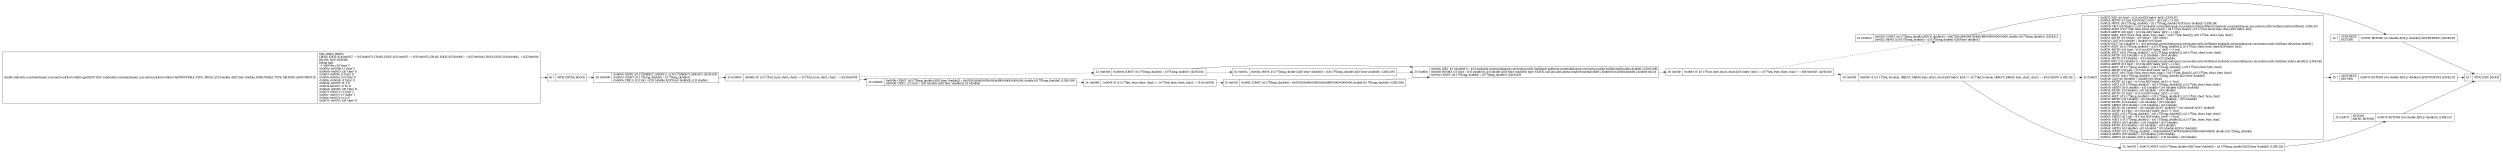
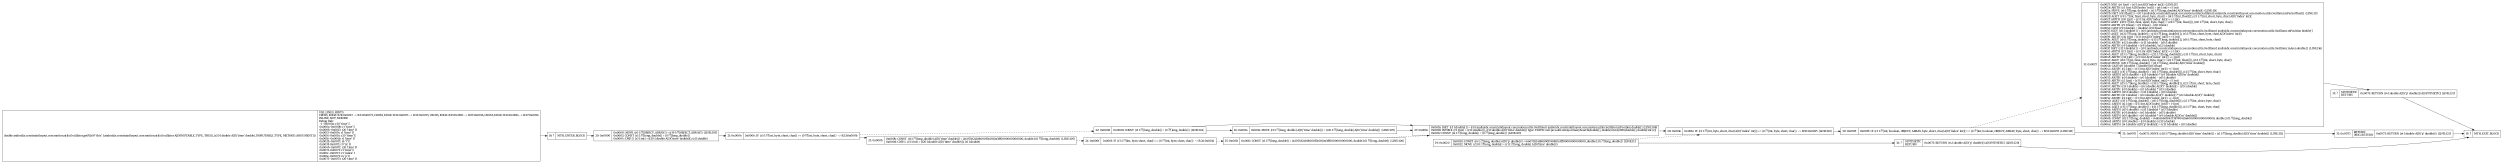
  digraph {
    fontname=Merriweather
    rankdir=LR
    node [fontname=Merriweather shape=record]
    edge [fontname=Merriweather]
    n1 [label="{18\:\ ?|MTH_ENTER_BLOCK\l}"]
    n2 [label="{20\:\ 0x0000|0x0000: MOVE  (r0 I:??[OBJECT, ARRAY]) = (r19 I:??[OBJECT, ARRAY])  (LINE:103)\l0x0002: CONST  (r1 I:??[long, double]) = (0 ??[long, double]) \l0x0004: CMP_G  (r3 I:int) = (r20 I:double A[D('time' double)]), (r1 I:double) \l}"]
    n3 [label="{21\:\ 0x0006|0x0006: IF  (r3 I:??[int, byte, short, char]) \>= (0 ??[int, byte, short, char])  \-\> B:23:0x000b \l}"]
    n4 [label="{22\:\ 0x0008|0x0008: CONST  (r1 I:??[long, double]) = (0 ??[long, double])  (LINE:104)\l}"]
    n5 [label="{23\:\ 0x000b|0x000b: CONST  (r1 I:??[long, double] A[D('time' double)]) = (4607182418800017408(0x3ff0000000000000, double:1.0) ??[long, double])  (LINE:105)\l0x000d: CMP_L  (r3 I:int) = (r20 I:double A[D('time' double)]), (r1 I:double) \l}"]
    n6 [label="{27\:\ 0x0016|0x0016: IGET  (r3 I:double[]) = (r0 I:androidx.constraintlayout.core.motion.utils.Oscillator) androidx.constraintlayout.core.motion.utils.Oscillator.mPosition double[]  (LINE:108)\l0x0018: INVOKE  (r3 I:int) = (r3 I:double[]), (r1 I:double A[D('time' double)]) type: STATIC call: java.util.Arrays.binarySearch(double[], double):int A[MD:(double[], double):int (c)]\l0x001c: CONST  (r4 I:??[long, double]) = (0 ??[long, double])  (LINE:109)\l}"]
    n7 [label="{26\:\ 0x0014|0x0014: MOVE  (r1 I:??[long, double] A[D('time' double)]) = (r20 I:??[long, double] A[D('time' double)])  (LINE:105)\l}"]
    n8 [label="{24\:\ 0x000f|0x000f: IF  (r3 I:??[int, byte, short, char]) \<= (0 ??[int, byte, short, char])  \-\> B:26:0x0014 \l}"]
    n9 [label="{28\:\ 0x001e|0x001e: IF  (r3 I:??[int, byte, short, char] A[D('index' int)]) \<= (0 ??[int, byte, short, char])  \-\> B:30:0x0025  (LINE:110)\l}"]
    n10 [label="{29\:\ 0x0020|0x0020: CONST  (r4 I:??[long, double] A[D('p' double)]) = (4607182418800017408(0x3ff0000000000000, double:1.0) ??[long, double])  (LINE:111)\l0x0022: MOVE  (r20 I:??[long, double]) = (r1 I:??[long, double] A[D('time' double)]) \l}"]
    n11 [label="{30\:\ 0x0025|0x0025: IF  (r3 I:??[int, boolean, OBJECT, ARRAY, byte, short, char] A[D('index' int)]) == (0 ??[int, boolean, OBJECT, ARRAY, byte, short, char])  \-\> B:32:0x0071  (LINE:112)\l}"]
    n12 [label="{34\:\ ?|SYNTHETIC\lRETURN\l|0x0073: RETURN  (r4 I:double A[D('p' double)]) A[SYNTHETIC] (LINE:120)\l}"]
    n13 [label="{31\:\ 0x0027|0x0027: NEG  (r6 I:int) = (r3 I:int A[D('index' int)])  (LINE:113)\l0x0028: ARITH  (r3 I:int A[D('index' int)]) = (r6 I:int) + (\-1 int) \l0x002a: MOVE  (r6 I:??[long, double]) = (r1 I:??[long, double] A[D('time' double)])  (LINE:114)\l0x002b: IGET  (r8 I:float[]) = (r0 I:androidx.constraintlayout.core.motion.utils.Oscillator) androidx.constraintlayout.core.motion.utils.Oscillator.mPeriod float[]  (LINE:115)\l0x002d: AGET  (r9 I:??[int, float, short, byte, char]) = (r8 I:??[int, float][]), (r3 I:??[int, short, byte, char] A[D('index' int)]) \l0x002f: ARITH  (r10 I:int) = (r3 I:int A[D('index' int)]) + (\-1 int) \l0x0031: AGET  (r10 I:??[int, float, short, byte, char]) = (r8 I:??[int, float][]), (r10 I:??[int, short, byte, char]) \l0x0033: ARITH  (r9 I:float) = (r9 I:float) \- (r10 I:float) \l0x0034: CAST (r9 I:double) = (double) (r9 I:float) \l0x0035: IGET  (r11 I:double[]) = (r0 I:androidx.constraintlayout.core.motion.utils.Oscillator) androidx.constraintlayout.core.motion.utils.Oscillator.mPosition double[] \l0x0037: AGET  (r12 I:??[long, double]) = (r11 I:??[long, double][]), (r3 I:??[int, short, byte, char] A[D('index' int)]) \l0x0039: ARITH  (r14 I:int) = (r3 I:int A[D('index' int)]) + (\-1 int) \l0x003b: AGET  (r14 I:??[long, double]) = (r11 I:??[long, double][]), (r14 I:??[int, short, byte, char]) \l0x003d: ARITH  (r12 I:double) = (r12 I:double) \- (r14 I:double) \l0x003e: ARITH  (r9 I:double) = (r9 I:double) \/ (r12 I:double) \l0x003f: IGET  (r12 I:double[]) = (r0 I:androidx.constraintlayout.core.motion.utils.Oscillator) androidx.constraintlayout.core.motion.utils.Oscillator.mArea double[]  (LINE:116)\l0x0041: ARITH  (r13 I:int) = (r3 I:int A[D('index' int)]) + (\-1 int) \l0x0043: AGET  (r13 I:??[long, double]) = (r12 I:??[long, double][]), (r13 I:??[int, short, byte, char]) \l0x0045: ARITH  (r12 I:int) = (r3 I:int A[D('index' int)]) + (\-1 int) \l0x0047: AGET  (r8 I:??[int, float, short, byte, char]) = (r8 I:??[int, float][]), (r12 I:??[int, short, byte, char]) \l0x0049: MOVE  (r20 I:??[long, double]) = (r1 I:??[long, double] A[D('time' double)]) \l0x004b: CAST (r0 I:double) = (double) (r8 I:float) \l0x004c: ARITH  (r2 I:int) = (r3 I:int A[D('index' int)]) + (\-1 int) \l0x004e: AGET  (r15 I:??[long, double]) = (r11 I:??[long, double][]), (r2 I:??[int, short, byte, char]) \l0x0050: ARITH  (r15 I:double) = (r15 I:double) * (r9 I:double A[D('m' double)]) \l0x0052: ARITH  (r0 I:double) = (r0 I:double) \- (r15 I:double) \l0x0053: ARITH  (r2 I:int) = (r3 I:int A[D('index' int)]) + (\-1 int) \l0x0055: AGET  (r15 I:??[long, double]) = (r11 I:??[long, double][]), (r2 I:??[int, short, byte, char]) \l0x0057: ARITH  (r15 I:double) = (r6 I:double A[D('t' double)]) \- (r15 I:double) \l0x0059: ARITH  (r0 I:double) = (r0 I:double) * (r15 I:double) \l0x005b: ARITH  (r13 I:double) = (r13 I:double) + (r0 I:double) \l0x005c: ARITH  (r0 I:double) = (r6 I:double A[D('t' double)]) * (r6 I:double A[D('t' double)]) \l0x005e: ARITH  (r2 I:int) = (r3 I:int A[D('index' int)]) + (\-1 int) \l0x0060: AGET  (r15 I:??[long, double]) = (r11 I:??[long, double][]), (r2 I:??[int, short, byte, char]) \l0x0062: ARITH  (r2 I:int) = (r3 I:int A[D('index' int)]) + (\-1 int) \l0x0064: AGET  (r17 I:??[long, double]) = (r11 I:??[long, double][]), (r2 I:??[int, short, byte, char]) \l0x0066: ARITH  (r15 I:double) = (r15 I:double) * (r17 I:double) \l0x0068: ARITH  (r0 I:double) = (r0 I:double) \- (r15 I:double) \l0x0069: ARITH  (r0 I:double) = (r0 I:double) * (r9 I:double A[D('m' double)]) \l0x006b: CONST  (r11 I:??[long, double]) = (4611686018427387904(0x4000000000000000, double:2.0) ??[long, double]) \l0x006d: ARITH  (r0 I:double) = (r0 I:double) \/ (r11 I:double) \l0x006e: ARITH  (r4 I:double A[D('p' double)]) = (r13 I:double) + (r0 I:double) \l}"]
    n14 [label="{32\:\ 0x0071|0x0071: MOVE  (r20 I:??[long, double] A[D('time' double)]) = (r1 I:??[long, double] A[D('time' double)])  (LINE:112)\l}"]
    n15 [label="{19\:\ ?|MTH_EXIT_BLOCK\l}"]
    n16 [label="{35\:\ ?|SYNTHETIC\lRETURN\l|0x0073: RETURN  (r4 I:double A[D('p' double)]) A[SYNTHETIC] (LINE:120)\l}"]
-   n17 [label="{33\:\ 0x0073|RETURN\lARITH_RETURN\l|0x0073: RETURN  (r4 I:double A[D('p' double)])  (LINE:120)\l}"]
+   n17 [label="{33\:\ 0x0073|RETURN\lORIG_RETURN\l|0x0073: RETURN  (r4 I:double A[D('p' double)])  (LINE:120)\l}"]
    n18 [label="{25\:\ 0x0011|0x0011: CONST  (r1 I:??[long, double]) = (4607182418800017408(0x3ff0000000000000, double:1.0) ??[long, double])  (LINE:106)\l}"]
    n19 [label="{double androidx.constraintlayout.core.motion.utils.Oscillator.getP((r19 'this' I:androidx.constraintlayout.core.motion.utils.Oscillator A[IMMUTABLE_TYPE, THIS]), (r20 I:double A[D('time' double), IMMUTABLE_TYPE, METHOD_ARGUMENT]))  | USE_LINES_HINTS\lCROSS_EDGE: B:31:0x0027 \-\> B:33:0x0073, CROSS_EDGE: B:32:0x0071 \-\> B:33:0x0073, CROSS_EDGE: B:25:0x0011 \-\> B:27:0x0016, CROSS_EDGE: B:26:0x0014 \-\> B:27:0x0016\lINLINE_NOT_NEEDED\lDebug Info:\l  \-1 \-0x000a: r20 'time' D\l  0x000a\-0x000b: r1 'time' D\l  0x000b\-0x0013: r20 'time' D\l  0x0013\-0x0014: r1 'time' D\l  0x0014\-0x0016: r20 'time' D\l  0x0016\-0x004b: r1 'time' D\l  0x002b\-0x0071: r6 't' D\l  0x003f\-0x0071: r9 'm' D\l  0x004b\-0x0071: r20 'time' D\l  0x0071\-0x0073: r1 'time' D\l  0x001c\-0x0073: r3 'index' I\l  0x001e\-0x0073: r4 'p' D\l  0x0073\-0x0073: r20 'time' D\l}"]
    n1 -> n2
    n2 -> n3
    n3 -> n4 [style=dashed]
    n3 -> n5
    n4 -> n6
    n4 -> n7
    n5 -> n8 [style=dashed]
    n6 -> n9
    n7 -> n6
    n8 -> n18 [style=dashed]
-   n9 -> n10 [style=dashed]
-   n9 -> n11 [style=dashed]
+   n10 -> n9 [style=dashed]
+   n9 -> n11
    n10 -> n12
    n11 -> n13 [style=dashed]
    n11 -> n14
    n12 -> n15
    n13 -> n16
    n14 -> n17
    n16 -> n15
    n17 -> n15
    n18 -> n6 [style=dashed]
    n19 -> n1
  }
